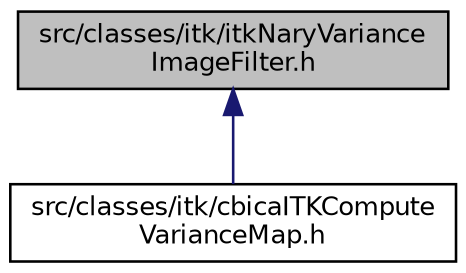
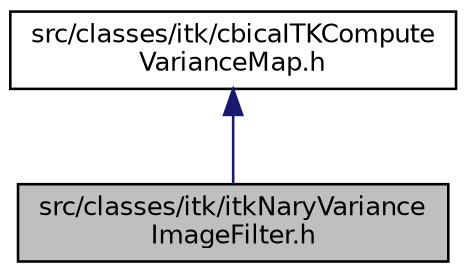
  digraph {
    node [color=black fontname=Helvetica fontsize=10 shape=record style=filled]
    n1 [fillcolor=grey75 fontcolor=black height=0.2 label="src/classes/itk/itkNaryVariance\lImageFilter.h" width=0.4]
    n2 [fillcolor=white height=0.2 label="src/classes/itk/cbicaITKCompute\lVarianceMap.h" width=0.4]
-   n1 -> n2 [color=midnightblue dir=back fontname=Helvetica fontsize=10 labelfontname=Helvetica labelfontsize=10 style=solid]
+   n2 -> n1 [color=midnightblue dir=back fontname=Helvetica fontsize=10 labelfontname=Helvetica labelfontsize=10 style=solid]
  }
